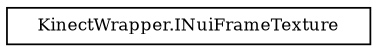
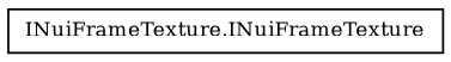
  digraph {
    rankdir=LR
    fontname="DejaVu Serif"
-   n1 [color=black fillcolor=white fontname="DejaVu Serif" fontsize=10 height=0.2 label="KinectWrapper.INuiFrameTexture" shape=record style=filled width=0.4]
+   n1 [color=black fillcolor=white fontname="DejaVu Serif" fontsize=10 height=0.2 label="INuiFrameTexture.INuiFrameTexture" shape=record style=filled width=0.4]
  }
